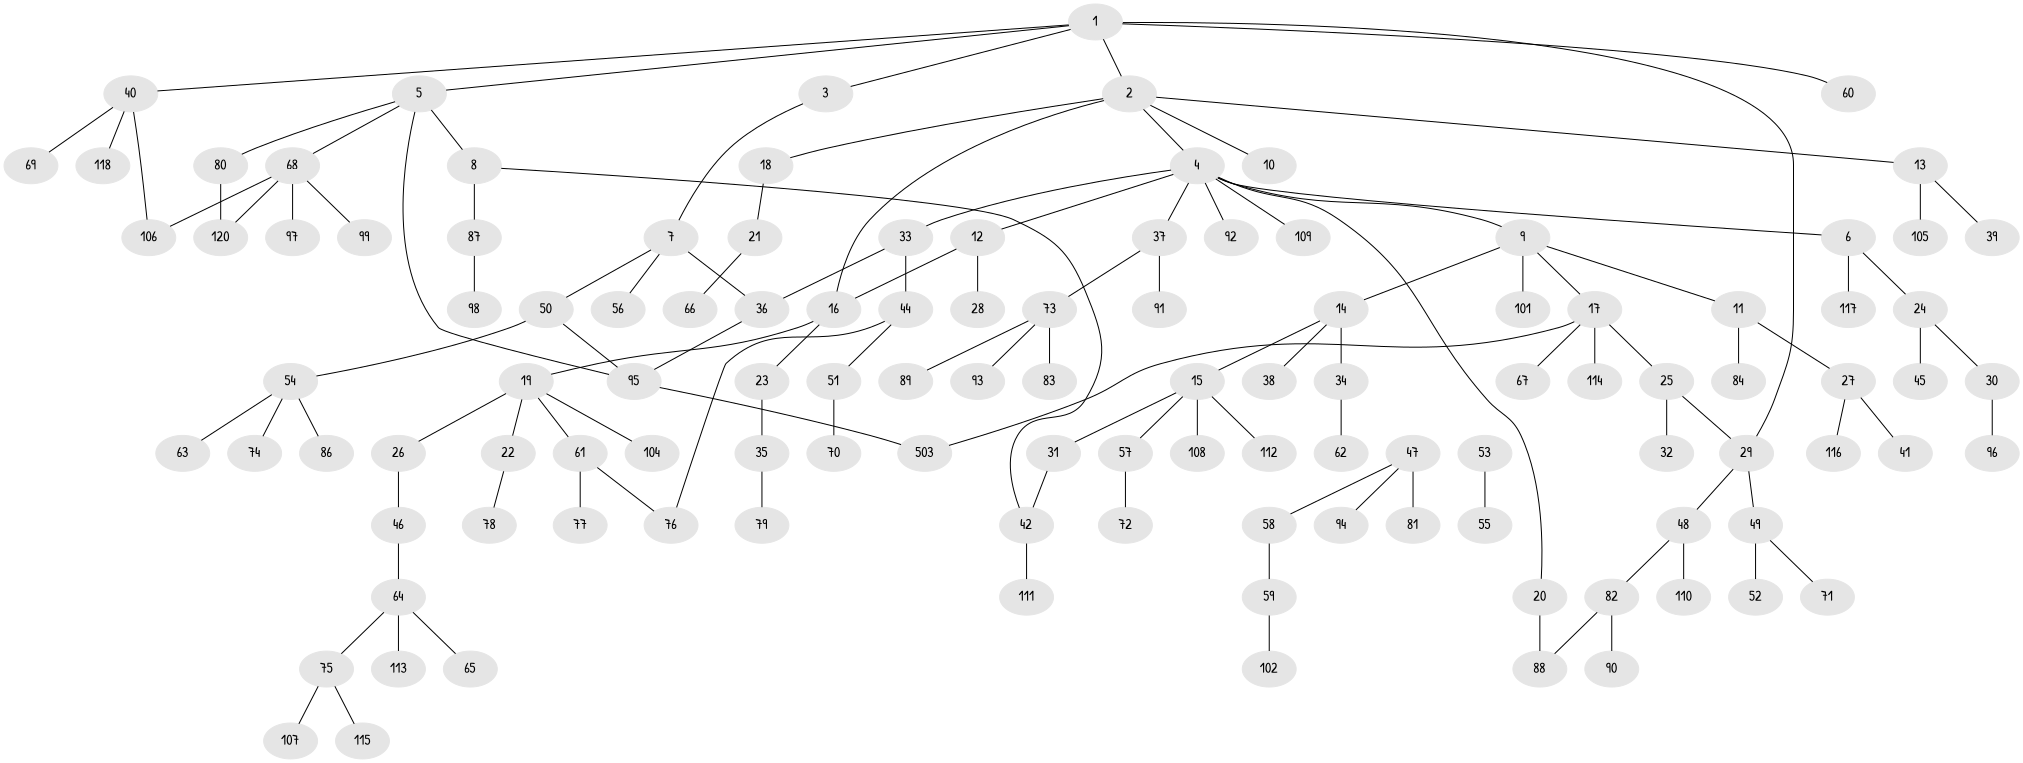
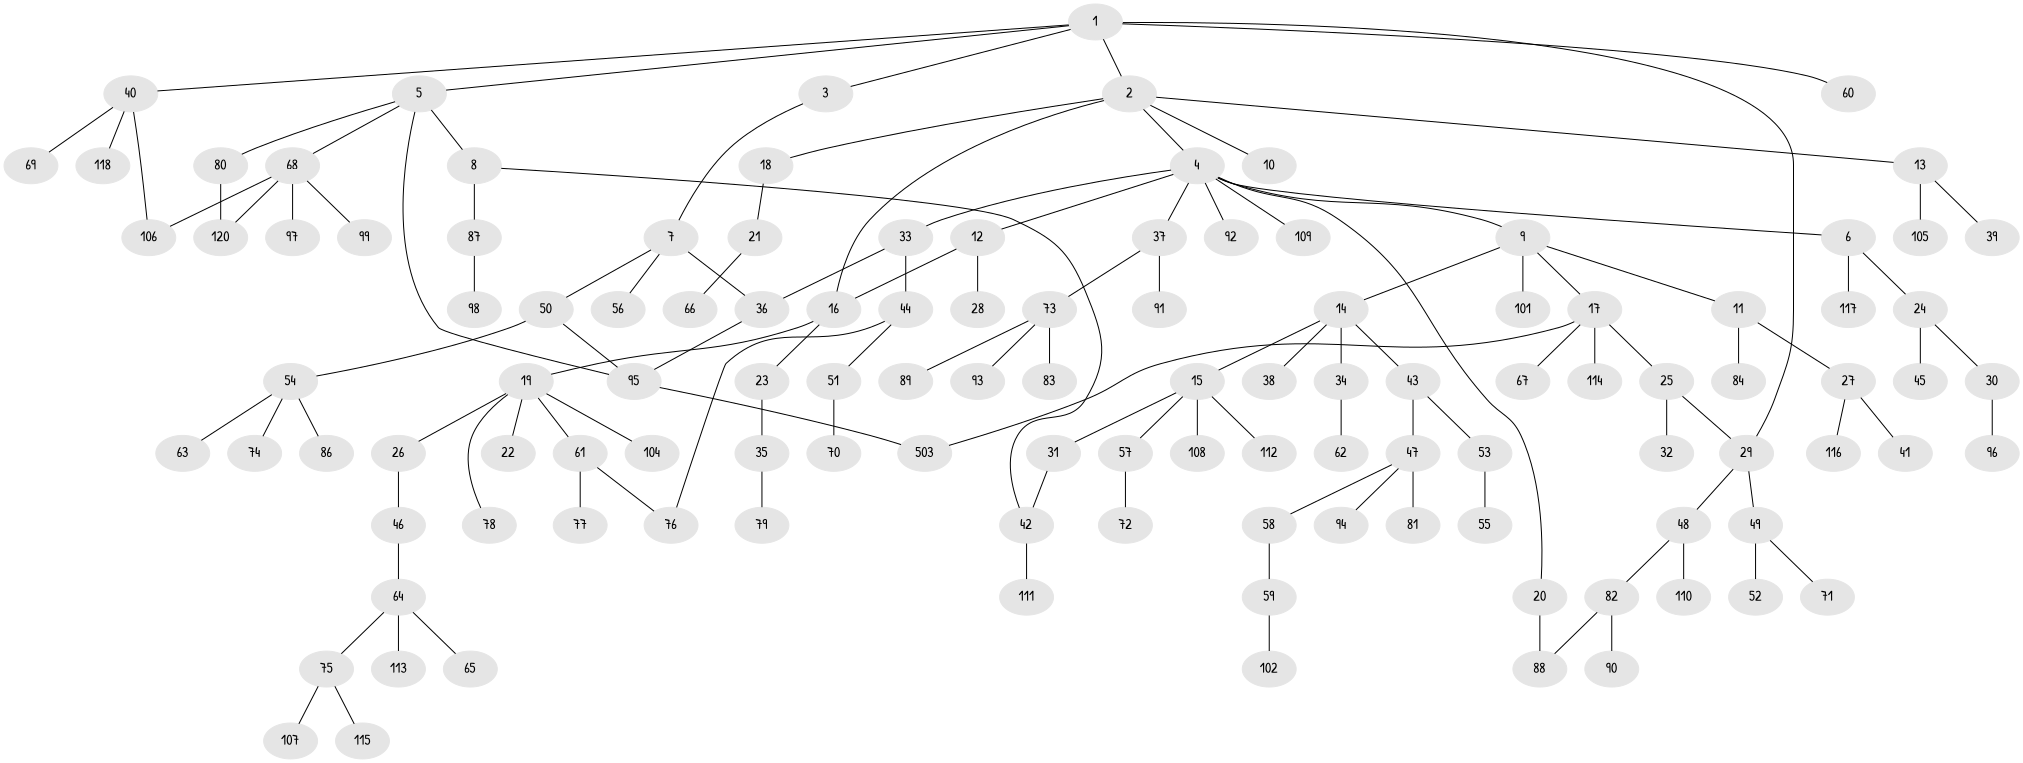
  graph {
    fontname="Patrick Hand"
    node [color=gray90 fontname="Patrick Hand" style=filled]
    edge [fontname="Patrick Hand"]
    1
    2
    3
    5
    29
    40
    60
    4
    10
    13
    16
    18
    7
    8
    68
    80
    95
    48
    49
    69
    106
    118
    6
    9
    12
    20
    33
    37
    92
    109
    39
    105
    19
    23
    21
    36
    50
    56
    24
    117
    11
    14
    17
    101
    28
    88
    44
    73
    91
    42
    87
    97
    99
    n54 [label=120]
    n55 [label=503]
    30
    45
    54
    111
    98
    27
    84
    15
    34
    38
+   43
    25
    67
    114
    41
    116
    31
    57
    108
    112
    62
    47
    53
    72
    22
    26
    61
    104
    35
    32
    66
    78
    46
    76
    77
    79
    96
    64
    82
    110
    52
    71
    51
    83
    89
    93
    58
    81
    94
    55
    70
    65
    75
    113
    59
    90
    63
    74
    86
    102
    107
    115
    1 -- 2
    1 -- 3
    1 -- 5
    1 -- 29
    1 -- 40
    1 -- 60
    2 -- 4
    2 -- 10
    2 -- 13
    2 -- 16
    2 -- 18
    3 -- 7
    5 -- 8
    5 -- 68
    5 -- 80
    5 -- 95
    29 -- 48
    29 -- 49
    40 -- 69
    40 -- 106
    40 -- 118
    4 -- 6
    4 -- 9
    4 -- 12
    4 -- 20
    4 -- 33
    4 -- 37
    4 -- 92
    4 -- 109
    13 -- 39
    13 -- 105
    16 -- 19
    16 -- 23
    18 -- 21
    7 -- 36
    7 -- 50
    7 -- 56
    8 -- 42
    8 -- 87
    68 -- 106
    68 -- 97
    68 -- 99
    68 -- n54
    80 -- n54
    95 -- n55
    48 -- 82
    48 -- 110
    49 -- 52
    49 -- 71
    6 -- 24
    6 -- 117
    9 -- 11
    9 -- 14
    9 -- 17
    9 -- 101
    12 -- 16
    12 -- 28
    20 -- 88
    33 -- 36
    33 -- 44
    37 -- 73
    37 -- 91
    19 -- 22
    19 -- 26
    19 -- 61
    19 -- 104
    23 -- 35
    21 -- 66
    36 -- 95
    50 -- 95
    50 -- 54
    24 -- 30
    24 -- 45
    11 -- 27
    11 -- 84
    14 -- 15
    14 -- 34
    14 -- 38
+   14 -- 43
    17 -- n55
    17 -- 25
    17 -- 67
    17 -- 114
    44 -- 76
    44 -- 51
    73 -- 83
    73 -- 89
    73 -- 93
    42 -- 111
    87 -- 98
    30 -- 96
    54 -- 63
    54 -- 74
    54 -- 86
    27 -- 41
    27 -- 116
    15 -- 31
    15 -- 57
    15 -- 108
    15 -- 112
    34 -- 62
+   43 -- 47
+   43 -- 53
    25 -- 29
    25 -- 32
    31 -- 42
    57 -- 72
    47 -- 58
    47 -- 81
    47 -- 94
    53 -- 55
-   22 -- 78
+   19 -- 78
    26 -- 46
    61 -- 76
    61 -- 77
    35 -- 79
    46 -- 64
    64 -- 65
    64 -- 75
    64 -- 113
    82 -- 88
    82 -- 90
    51 -- 70
    58 -- 59
    75 -- 107
    75 -- 115
    59 -- 102
  }
